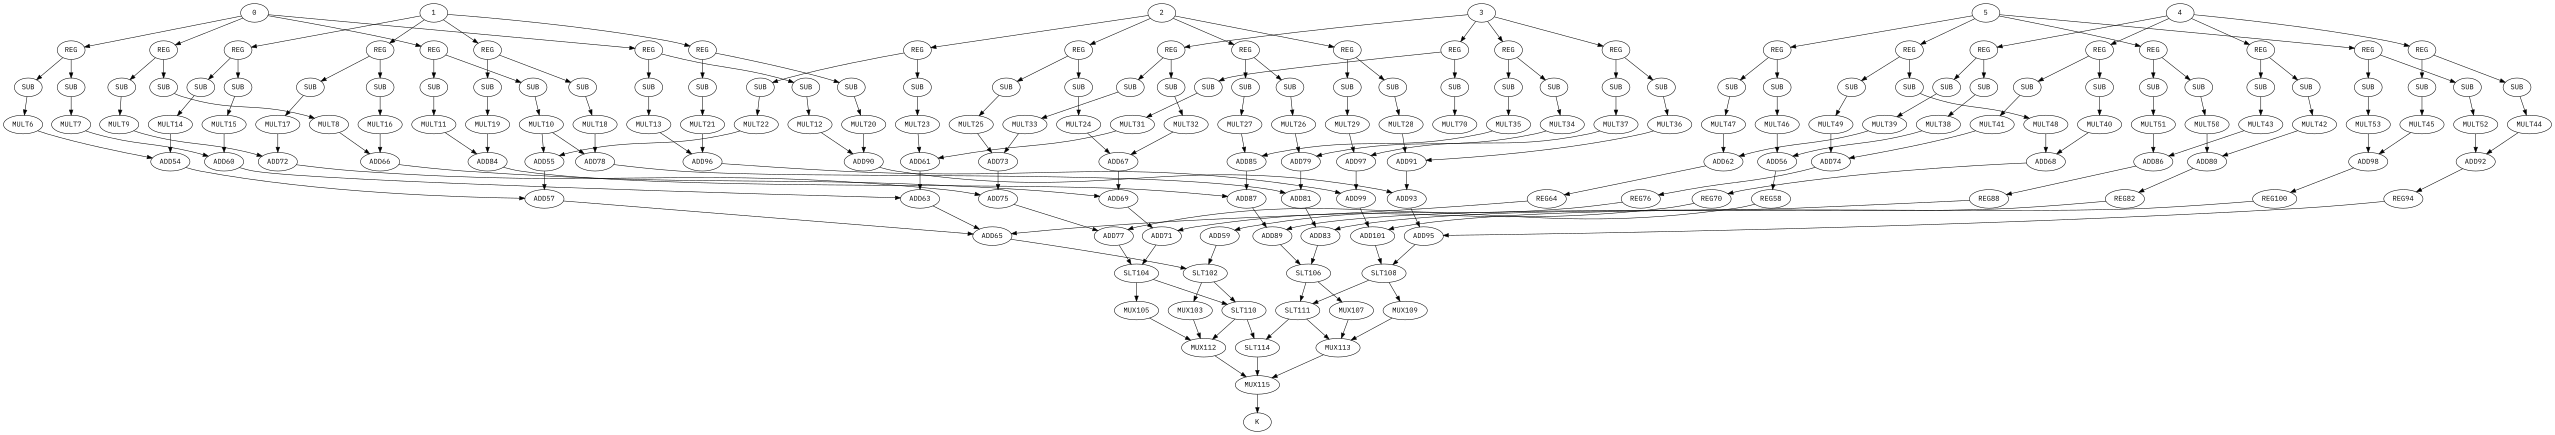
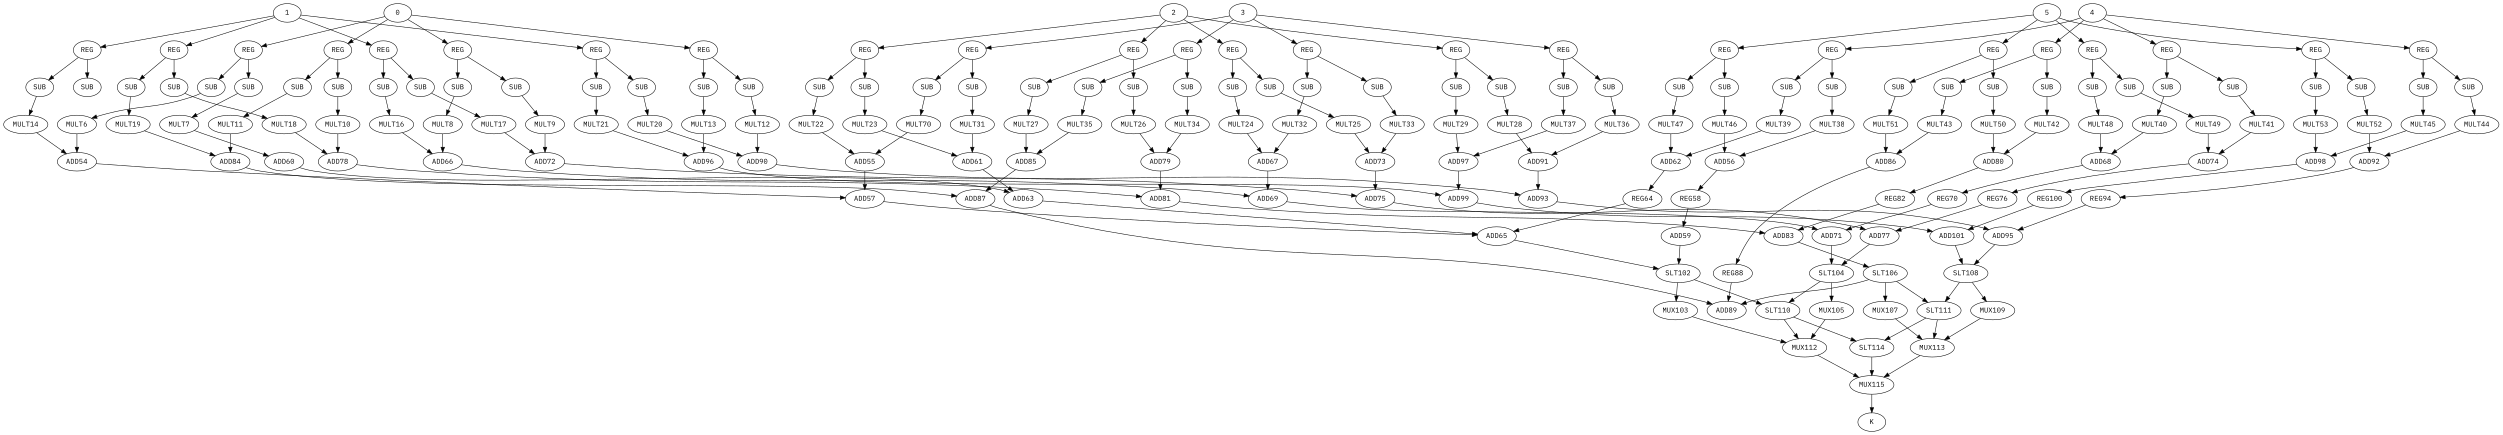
  strict digraph {
    fontname="IBM Plex Mono"
    node [fontname="IBM Plex Mono"]
    edge [fontname="IBM Plex Mono"]
    n1 [label=REG]
    n2 [label=SUB]
    n3 [label=SUB]
    0
    n5 [label=REG]
    n6 [label=REG]
    n7 [label=REG]
    n8 [label=SUB]
    n9 [label=SUB]
    n10 [label=SUB]
    n11 [label=SUB]
    n12 [label=SUB]
    n13 [label=SUB]
    n14 [label=MULT6]
    n15 [label=ADD54]
    n16 [label=ADD57]
    n17 [label=MULT7]
    n18 [label=ADD60]
    n19 [label=ADD63]
    n20 [label=MULT8]
    n21 [label=ADD66]
    n22 [label=ADD69]
    n23 [label=MULT9]
    n24 [label=ADD72]
    n25 [label=ADD75]
    n26 [label=MULT10]
    n27 [label=ADD78]
    n28 [label=ADD81]
    n29 [label=MULT11]
    n30 [label=ADD84]
    n31 [label=ADD87]
    n32 [label=MULT12]
    n33 [label=ADD90]
    n34 [label=ADD93]
    n35 [label=MULT13]
    n36 [label=ADD96]
    n37 [label=ADD99]
    n38 [label=REG]
    n39 [label=SUB]
    n40 [label=SUB]
    1
    n42 [label=REG]
    n43 [label=REG]
    n44 [label=REG]
    n45 [label=SUB]
    n46 [label=SUB]
    n47 [label=SUB]
    n48 [label=SUB]
    n49 [label=SUB]
    n50 [label=SUB]
    n51 [label=MULT14]
-   n52 [label=MULT15]
    n53 [label=MULT16]
    n54 [label=MULT17]
    n55 [label=MULT18]
    n56 [label=MULT19]
    n57 [label=MULT20]
    n58 [label=MULT21]
    n59 [label=REG]
    n60 [label=SUB]
    n61 [label=SUB]
    2
    n63 [label=REG]
    n64 [label=REG]
    n65 [label=REG]
    n66 [label=SUB]
    n67 [label=SUB]
    n68 [label=SUB]
    n69 [label=SUB]
    n70 [label=SUB]
    n71 [label=SUB]
    n72 [label=MULT22]
    n73 [label=ADD55]
    n74 [label=MULT23]
    n75 [label=ADD61]
    n76 [label=MULT24]
    n77 [label=ADD67]
    n78 [label=MULT25]
    n79 [label=ADD73]
    n80 [label=MULT26]
    n81 [label=ADD79]
    n82 [label=MULT27]
    n83 [label=ADD85]
    n84 [label=MULT28]
    n85 [label=ADD91]
    n86 [label=MULT29]
    n87 [label=ADD97]
    n88 [label=REG]
    n89 [label=SUB]
    n90 [label=SUB]
    3
    n92 [label=REG]
    n93 [label=REG]
    n94 [label=REG]
    n95 [label=SUB]
    n96 [label=SUB]
    n97 [label=SUB]
    n98 [label=SUB]
    n99 [label=SUB]
    n100 [label=SUB]
    n101 [label=MULT70]
    n102 [label=MULT31]
    n103 [label=MULT32]
    n104 [label=MULT33]
    n105 [label=MULT34]
    n106 [label=MULT35]
    n107 [label=MULT36]
    n108 [label=MULT37]
    n109 [label=REG]
    n110 [label=SUB]
    n111 [label=SUB]
    4
    n113 [label=REG]
    n114 [label=REG]
    n115 [label=REG]
    n116 [label=SUB]
    n117 [label=SUB]
    n118 [label=SUB]
    n119 [label=SUB]
    n120 [label=SUB]
    n121 [label=SUB]
    n122 [label=MULT38]
    n123 [label=ADD56]
    n124 [label=REG58]
    n125 [label=MULT39]
    n126 [label=ADD62]
    n127 [label=REG64]
    n128 [label=MULT40]
    n129 [label=ADD68]
    n130 [label=REG70]
    n131 [label=MULT41]
    n132 [label=ADD74]
    n133 [label=REG76]
    n134 [label=MULT42]
    n135 [label=ADD80]
    n136 [label=REG82]
    n137 [label=MULT43]
    n138 [label=ADD86]
    n139 [label=REG88]
    n140 [label=MULT44]
    n141 [label=ADD92]
    n142 [label=REG94]
    n143 [label=MULT45]
    n144 [label=ADD98]
    n145 [label=REG100]
    n146 [label=REG]
    n147 [label=SUB]
    n148 [label=SUB]
    5
    n150 [label=REG]
    n151 [label=REG]
    n152 [label=REG]
    n153 [label=SUB]
    n154 [label=SUB]
    n155 [label=SUB]
    n156 [label=SUB]
    n157 [label=SUB]
    n158 [label=SUB]
    n159 [label=MULT46]
    n160 [label=MULT47]
    n161 [label=MULT48]
    n162 [label=MULT49]
    n163 [label=MULT50]
    n164 [label=MULT51]
    n165 [label=MULT52]
    n166 [label=MULT53]
    n167 [label=ADD65]
    n168 [label=ADD59]
    n169 [label=SLT102]
    n170 [label=MUX103]
    n171 [label=SLT110]
    n172 [label=ADD71]
    n173 [label=SLT104]
    n174 [label=MUX105]
    n175 [label=ADD77]
    n176 [label=ADD83]
    n177 [label=SLT106]
    n178 [label=MUX107]
    n179 [label=SLT111]
    n180 [label=ADD89]
    n181 [label=ADD95]
    n182 [label=SLT108]
    n183 [label=MUX109]
    n184 [label=ADD101]
    n185 [label=MUX112]
    n186 [label=SLT114]
    n187 [label=MUX115]
    n188 [label=MUX113]
    n189 [label=K]
    n1 -> n2
    n1 -> n3
    n2 -> n14
    n3 -> n17
    0 -> n1
    0 -> n5
    0 -> n6
    0 -> n7
    n5 -> n8
    n5 -> n9
    n6 -> n10
    n6 -> n11
    n7 -> n12
    n7 -> n13
    n8 -> n20
    n9 -> n23
    n10 -> n26
    n11 -> n29
    n12 -> n32
    n13 -> n35
    n14 -> n15
    n15 -> n16
    n16 -> n167
    n17 -> n18
    n18 -> n19
    n19 -> n167
    n20 -> n21
    n21 -> n22
    n22 -> n172
    n23 -> n24
    n24 -> n25
    n25 -> n175
    n26 -> n27
    n27 -> n28
    n28 -> n176
    n29 -> n30
    n30 -> n31
    n31 -> n180
    n32 -> n33
    n33 -> n34
    n34 -> n181
    n35 -> n36
    n36 -> n37
    n37 -> n184
    n38 -> n39
    n38 -> n40
    n39 -> n51
-   n40 -> n52
    1 -> n38
    1 -> n42
    1 -> n43
    1 -> n44
    n42 -> n45
    n42 -> n46
    n43 -> n47
    n43 -> n48
    n44 -> n49
    n44 -> n50
    n45 -> n53
    n46 -> n54
    n47 -> n55
    n48 -> n56
    n49 -> n57
    n50 -> n58
    n51 -> n15
-   n52 -> n18
    n53 -> n21
    n54 -> n24
    n55 -> n27
    n56 -> n30
    n57 -> n33
    n58 -> n36
    n59 -> n60
    n59 -> n61
    n60 -> n72
    n61 -> n74
    2 -> n59
    2 -> n63
    2 -> n64
    2 -> n65
    n63 -> n66
    n63 -> n67
    n64 -> n68
    n64 -> n69
    n65 -> n70
    n65 -> n71
    n66 -> n76
    n67 -> n78
    n68 -> n80
    n69 -> n82
    n70 -> n84
    n71 -> n86
    n72 -> n73
    n73 -> n16
    n74 -> n75
    n75 -> n19
    n76 -> n77
    n77 -> n22
    n78 -> n79
    n79 -> n25
    n80 -> n81
    n81 -> n28
    n82 -> n83
    n83 -> n31
    n84 -> n85
    n85 -> n34
    n86 -> n87
    n87 -> n37
    n88 -> n89
    n88 -> n90
    n89 -> n101
    n90 -> n102
    3 -> n88
    3 -> n92
    3 -> n93
    3 -> n94
    n92 -> n95
    n92 -> n96
    n93 -> n97
    n93 -> n98
    n94 -> n99
    n94 -> n100
    n95 -> n103
    n96 -> n104
    n97 -> n105
    n98 -> n106
    n99 -> n107
    n100 -> n108
-   n26 -> n73
+   n101 -> n73
    n102 -> n75
    n103 -> n77
    n104 -> n79
    n105 -> n81
    n106 -> n83
    n107 -> n85
    n108 -> n87
    n109 -> n110
    n109 -> n111
    n110 -> n122
    n111 -> n125
    4 -> n109
    4 -> n113
    4 -> n114
    4 -> n115
    n113 -> n116
    n113 -> n117
    n114 -> n118
    n114 -> n119
    n115 -> n120
    n115 -> n121
    n116 -> n128
    n117 -> n131
    n118 -> n134
    n119 -> n137
    n120 -> n140
    n121 -> n143
    n122 -> n123
    n123 -> n124
    n124 -> n168
    n125 -> n126
    n126 -> n127
    n127 -> n167
    n128 -> n129
    n129 -> n130
    n130 -> n172
    n131 -> n132
    n132 -> n133
    n133 -> n175
    n134 -> n135
    n135 -> n136
    n136 -> n176
    n137 -> n138
    n138 -> n139
    n139 -> n180
    n140 -> n141
    n141 -> n142
    n142 -> n181
    n143 -> n144
    n144 -> n145
    n145 -> n184
    n146 -> n147
    n146 -> n148
    n147 -> n159
    n148 -> n160
    5 -> n146
    5 -> n150
    5 -> n151
    5 -> n152
    n150 -> n153
    n150 -> n154
    n151 -> n155
    n151 -> n156
    n152 -> n157
    n152 -> n158
    n153 -> n161
    n154 -> n162
    n155 -> n163
    n156 -> n164
    n157 -> n165
    n158 -> n166
    n159 -> n123
    n160 -> n126
    n161 -> n129
    n162 -> n132
    n163 -> n135
    n164 -> n138
    n165 -> n141
    n166 -> n144
    n167 -> n169
    n168 -> n169
    n169 -> n170
    n169 -> n171
    n170 -> n185
    n171 -> n185
    n171 -> n186
    n172 -> n173
    n173 -> n171
    n173 -> n174
    n174 -> n185
    n175 -> n173
    n176 -> n177
    n177 -> n178
    n177 -> n179
    n178 -> n188
    n179 -> n186
    n179 -> n188
-   n180 -> n177
+   n177 -> n180
    n181 -> n182
    n182 -> n179
    n182 -> n183
    n183 -> n188
    n184 -> n182
    n185 -> n187
    n186 -> n187
    n187 -> n189
    n188 -> n187
  }
